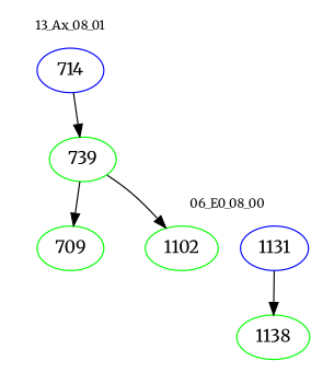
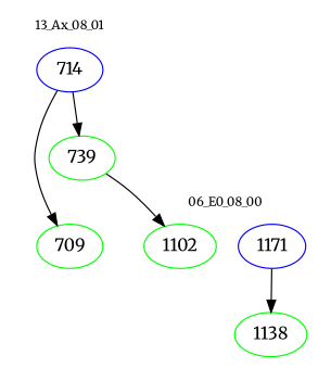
  digraph {
    fontname=Merriweather
    node [color=green fontname=Merriweather]
    edge [color=black fontname=Merriweather]
    n1 [color=blue label=714]
    n2 [label=709]
    n3 [label=739]
-   n4 [color=blue label=1131]
+   n4 [color=blue label=1171]
    n5 [label=1102]
    n6 [label=1138]
    subgraph cluster_1 {
      color=white
      fontsize=10
      label="13_Ax_08_01"
      n1
      n2
      n3
    }
    subgraph cluster_2 {
      color=white
      fontsize=10
      label="06_E0_08_00"
      n4
      n5
      n6
    }
-   n3 -> n2
+   n1 -> n2
    n1 -> n3
    n3 -> n5
    n4 -> n6
  }
